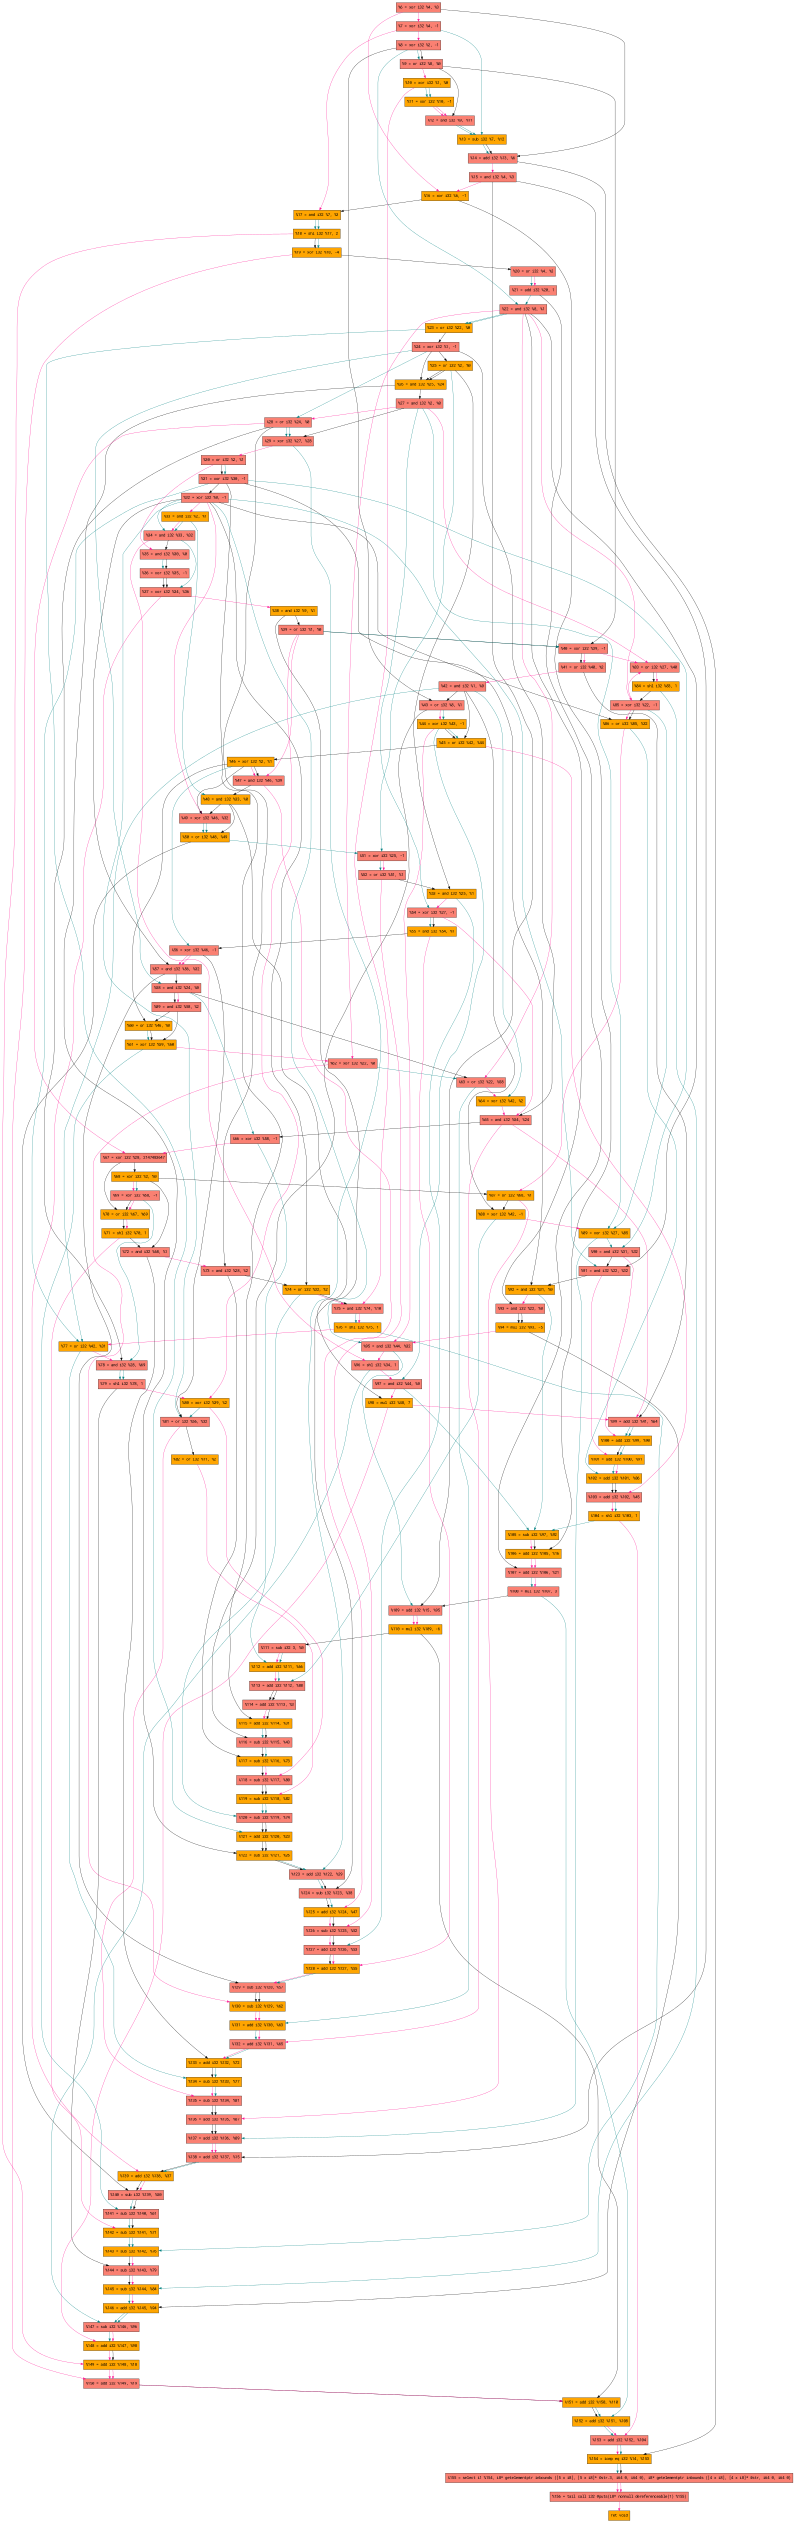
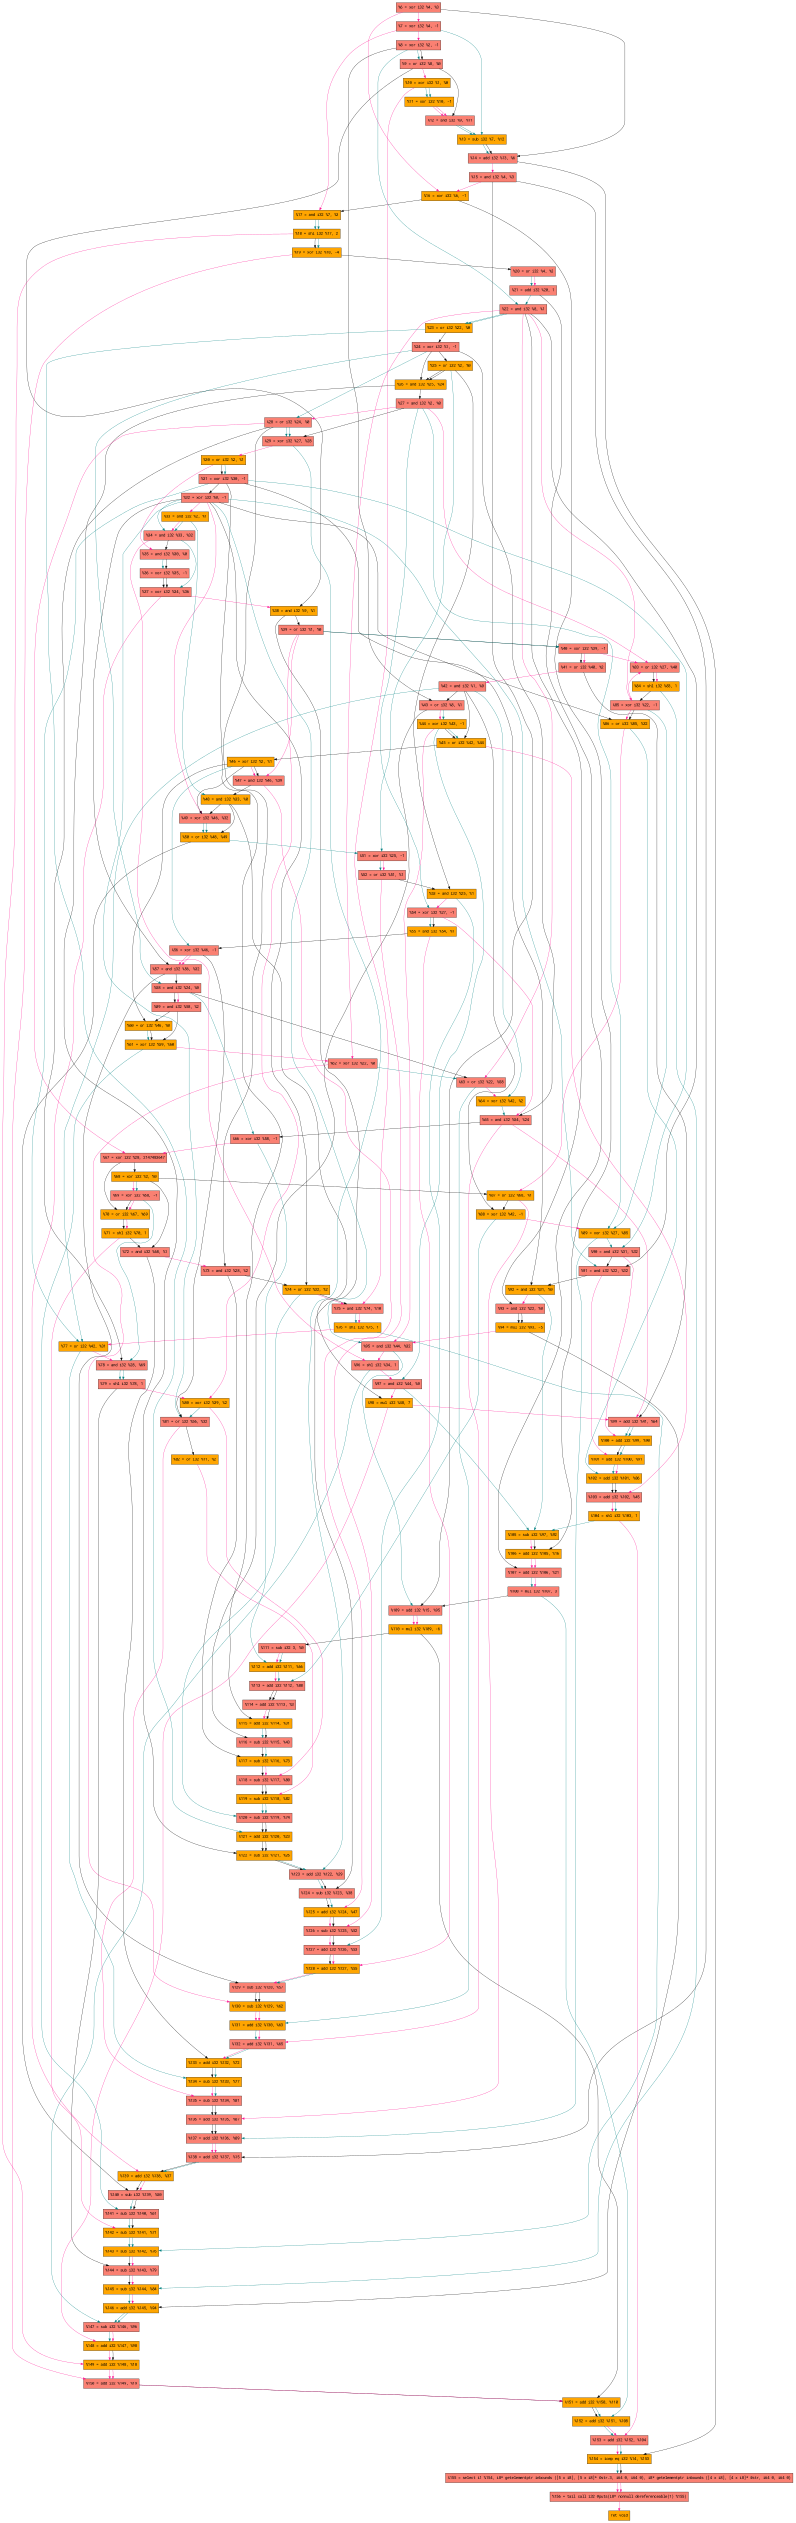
  digraph {
    fontname="Roboto Mono"
    node [fillcolor=salmon fontname="Roboto Mono" shape=record style=filled]
    edge [color=black fontname="Roboto Mono"]
    n1 [label="  %6 = xor i32 %4, %3"]
    n2 [label="  %7 = xor i32 %4, -1"]
    n3 [label="  %14 = add i32 %13, %6"]
    n4 [fillcolor=orange label="  %16 = xor i32 %6, -1"]
    n5 [label="  %8 = xor i32 %2, -1"]
    n6 [fillcolor=orange label="  %13 = sub i32 %7, %12"]
    n7 [fillcolor=orange label="  %17 = and i32 %7, %3"]
    n8 [label="  %15 = and i32 %4, %3"]
    n9 [fillcolor=orange label="  %154 = icmp eq i32 %14, %153"]
    n10 [fillcolor=orange label="  %106 = add i32 %105, %16"]
    n11 [label="  %9 = or i32 %8, %0"]
    n12 [label="  %22 = and i32 %8, %1"]
    n13 [label="  %43 = or i32 %8, %1"]
    n14 [fillcolor=orange label="  %18 = shl i32 %17, 2"]
    n15 [fillcolor=orange label="  %10 = xor i32 %1, %0"]
    n16 [label="  %12 = and i32 %9, %11"]
    n17 [fillcolor=orange label="  %38 = and i32 %9, %1"]
    n18 [fillcolor=orange label="  %23 = or i32 %22, %0"]
    n19 [label="  %62 = xor i32 %22, %0"]
    n20 [label="  %63 = or i32 %22, %58"]
    n21 [label="  %85 = xor i32 %22, -1"]
    n22 [label="  %91 = and i32 %22, %32"]
    n23 [label="  %93 = and i32 %22, %0"]
    n24 [fillcolor=orange label="  %44 = xor i32 %43, -1"]
    n25 [label="  %116 = sub i32 %115, %43"]
    n26 [fillcolor=orange label="  %11 = xor i32 %10, -1"]
    n27 [label="  %75 = and i32 %74, %10"]
    n28 [label="  %39 = or i32 %1, %0"]
    n29 [label="  %124 = sub i32 %123, %38"]
    n30 [fillcolor=orange label="  %76 = shl i32 %75, 1"]
    n31 [fillcolor=orange label="  %82 = or i32 %11, %2"]
    n32 [fillcolor=orange label="  %119 = sub i32 %118, %82"]
    n33 [label="  %109 = add i32 %15, %95"]
    n34 [label="  %138 = add i32 %137, %15"]
    n35 [label="  %155 = select i1 %154, i8* getelementptr inbounds ([5 x i8], [5 x i8]* @str.3, i64 0, i64 0), i8* getelementptr inbounds ([4 x i8], [4 x i8]* @str, i64 0, i64 0)"]
    n36 [fillcolor=orange label="  %110 = mul i32 %109, -6"]
    n37 [fillcolor=orange label="  %139 = add i32 %138, %37"]
    n38 [label="  %107 = add i32 %106, %21"]
    n39 [fillcolor=orange label="  %19 = xor i32 %18, -4"]
    n40 [fillcolor=orange label="  %149 = add i32 %148, %18"]
    n41 [label="  %20 = or i32 %4, %3"]
    n42 [label="  %150 = add i32 %149, %19"]
    n43 [label="  %21 = add i32 %20, 1"]
    n44 [fillcolor=orange label="  %151 = add i32 %150, %110"]
    n45 [label="  %108 = mul i32 %107, 3"]
    n46 [label="  %24 = xor i32 %1, -1"]
    n47 [fillcolor=orange label="  %121 = add i32 %120, %23"]
    n48 [fillcolor=orange label="  %130 = sub i32 %129, %62"]
    n49 [fillcolor=orange label="  %64 = xor i32 %42, %2"]
    n50 [fillcolor=orange label="  %131 = add i32 %130, %63"]
    n51 [label="  %83 = or i32 %27, %40"]
    n52 [fillcolor=orange label="  %89 = xor i32 %27, %85"]
    n53 [fillcolor=orange label="  %86 = or i32 %85, %32"]
    n54 [fillcolor=orange label="  %92 = and i32 %31, %0"]
    n55 [fillcolor=orange label="  %101 = add i32 %100, %91"]
    n56 [fillcolor=orange label="  %94 = mul i32 %93, -5"]
    n57 [fillcolor=orange label="  %25 = or i32 %2, %0"]
    n58 [fillcolor=orange label="  %26 = and i32 %25, %24"]
    n59 [label="  %28 = or i32 %24, %0"]
    n60 [label="  %58 = and i32 %24, %0"]
    n61 [label="  %65 = and i32 %54, %24"]
    n62 [fillcolor=orange label="  %122 = sub i32 %121, %26"]
    n63 [label="  %51 = xor i32 %25, -1"]
    n64 [fillcolor=orange label="  %53 = and i32 %25, %1"]
    n65 [label="  %27 = and i32 %2, %0"]
    n66 [label="  %29 = xor i32 %27, %28"]
    n67 [label="  %67 = xor i32 %28, 2147483647"]
    n68 [label="  %73 = and i32 %28, %2"]
    n69 [label="  %78 = and i32 %28, %69"]
    n70 [label="%89 = and i32 %58, %2"]
    n71 [label="  %66 = xor i32 %58, -1"]
    n72 [label="  %99 = add i32 %41, %64"]
    n73 [label="  %132 = add i32 %131, %65"]
    n74 [label="  %52 = or i32 %51, %1"]
    n75 [label="  %54 = xor i32 %27, -1"]
    n76 [label="  %127 = add i32 %126, %53"]
    n77 [label="  %123 = add i32 %122, %29"]
-   n78 [label="  %30 = or i32 %2, %1"]
+   n78 [fillcolor=orange label="  %30 = or i32 %2, %1"]
    n79 [fillcolor=orange label="  %55 = and i32 %54, %1"]
    n80 [fillcolor=orange label="  %84 = shl i32 %83, 1"]
    n81 [label="  %90 = and i32 %31, %32"]
    n82 [label="  %137 = add i32 %136, %89"]
    n83 [fillcolor=orange label="  %68 = xor i32 %2, %0"]
    n84 [fillcolor=orange label="  %70 = or i32 %67, %69"]
    n85 [fillcolor=orange label="  %74 = or i32 %32, %2"]
    n86 [fillcolor=orange label="  %117 = sub i32 %116, %73"]
    n87 [label="  %79 = shl i32 %78, 1"]
    n88 [label="  %31 = xor i32 %30, -1"]
    n89 [label="  %35 = and i32 %30, %0"]
    n90 [label="  %32 = xor i32 %0, -1"]
    n91 [fillcolor=orange label="  %77 = or i32 %42, %31"]
    n92 [fillcolor=orange label="  %115 = add i32 %114, %31"]
    n93 [label="  %36 = xor i32 %35, -1"]
    n94 [fillcolor=orange label="  %33 = and i32 %2, %1"]
    n95 [label="  %34 = and i32 %33, %32"]
    n96 [label="  %49 = xor i32 %46, %32"]
    n97 [label="  %57 = and i32 %56, %32"]
    n98 [label="  %81 = or i32 %56, %32"]
    n99 [label="  %95 = and i32 %44, %32"]
    n100 [fillcolor=orange label="  %134 = sub i32 %133, %77"]
    n101 [fillcolor=orange label="  %100 = add i32 %99, %90"]
    n102 [fillcolor=orange label="  %105 = sub i32 %97, %92"]
    n103 [fillcolor=orange label="  %48 = and i32 %33, %0"]
    n104 [label="  %37 = xor i32 %34, %36"]
    n105 [label="  %96 = shl i32 %34, 1"]
    n106 [fillcolor=orange label="  %50 = or i32 %48, %49"]
    n107 [label="  %129 = sub i32 %128, %57"]
    n108 [label="  %120 = sub i32 %119, %74"]
    n109 [label="  %135 = sub i32 %134, %81"]
    n110 [fillcolor=orange label="  %87 = or i32 %68, %1"]
    n111 [fillcolor=orange label="  %102 = add i32 %101, %86"]
    n112 [fillcolor=orange label="  %98 = mul i32 %48, 7"]
    n113 [label="  %97 = and i32 %44, %0"]
    n114 [label="  %147 = sub i32 %146, %96"]
    n115 [label="  %140 = sub i32 %139, %50"]
    n116 [label="  %40 = xor i32 %39, -1"]
    n117 [label="  %47 = and i32 %46, %39"]
    n118 [fillcolor=orange label="  %80 = xor i32 %39, %2"]
    n119 [fillcolor=orange label="  %125 = add i32 %124, %47"]
    n120 [label="  %41 = or i32 %40, %2"]
    n121 [label="  %118 = sub i32 %117, %80"]
    n122 [label="  %42 = and i32 %1, %0"]
    n123 [fillcolor=orange label="  %45 = or i32 %42, %44"]
    n124 [fillcolor=orange label="  %88 = xor i32 %42, -1"]
    n125 [fillcolor=orange label="  %46 = xor i32 %2, %1"]
    n126 [label="  %103 = add i32 %102, %45"]
    n127 [label="  %113 = add i32 %112, %88"]
    n128 [label="  %56 = xor i32 %46, -1"]
    n129 [fillcolor=orange label="  %60 = or i32 %46, %0"]
    n130 [fillcolor=orange label="  %104 = shl i32 %103, 1"]
    n131 [fillcolor=orange label="  %61 = xor i32 %59, %60"]
    n132 [label="  %126 = sub i32 %125, %52"]
    n133 [fillcolor=orange label="  %148 = add i32 %147, %98"]
    n134 [label="  %141 = sub i32 %140, %61"]
    n135 [fillcolor=orange label="  %128 = add i32 %127, %55"]
    n136 [fillcolor=orange label="  %112 = add i32 %111, %66"]
    n137 [fillcolor=orange label="  %142 = sub i32 %141, %71"]
    n138 [fillcolor=orange label="  %133 = add i32 %132, %72"]
    n139 [label="  %69 = xor i32 %68, -1"]
    n140 [label="  %72 = and i32 %68, %1"]
    n141 [fillcolor=orange label="  %71 = shl i32 %70, 1"]
    n142 [label="  %136 = add i32 %135, %87"]
    n143 [fillcolor=orange label="  %143 = sub i32 %142, %76"]
    n144 [label="  %144 = sub i32 %143, %79"]
    n145 [fillcolor=orange label="  %145 = sub i32 %144, %84"]
    n146 [fillcolor=orange label="  %146 = add i32 %145, %94"]
    n147 [label="  %114 = add i32 %113, %3"]
    n148 [label="  %153 = add i32 %152, %104"]
    n149 [fillcolor=orange label="  %152 = add i32 %151, %108"]
    n150 [label="  %111 = sub i32 3, %0"]
    n151 [label="  %156 = tail call i32 @puts(i8* nonnull dereferenceable(1) %155)"]
    n152 [fillcolor=orange label="  ret void"]
    n1 -> n2 [color=deeppink]
    n1 -> n3
    n1 -> n4 [color=deeppink]
    n2 -> n5 [color=deeppink]
    n2 -> n6 [color=teal]
    n2 -> n7 [color=deeppink]
    n3 -> n8 [color=deeppink]
    n3 -> n9
    n4 -> n7
    n4 -> n10
    n5 -> n11 [color=teal]
    n5 -> n11
    n5 -> n12 [color=teal]
    n5 -> n13
    n6 -> n3 [color=teal]
    n6 -> n3
    n7 -> n14 [color=teal]
    n7 -> n14 [color=teal]
    n8 -> n4 [color=deeppink]
    n8 -> n33
    n8 -> n34
    n9 -> n35 [color=teal]
    n9 -> n35
    n10 -> n38 [color=deeppink]
    n10 -> n38 [color=deeppink]
    n11 -> n15 [color=deeppink]
    n11 -> n16
-   n11 -> n116
+   n11 -> n17
    n12 -> n18 [color=teal]
    n12 -> n18 [color=teal]
    n12 -> n19 [color=deeppink]
    n12 -> n20 [color=deeppink]
    n12 -> n21 [color=deeppink]
    n12 -> n22
    n12 -> n23
    n13 -> n24 [color=deeppink]
    n13 -> n24 [color=teal]
    n13 -> n25
    n14 -> n39
    n14 -> n39 [color=teal]
    n14 -> n40 [color=deeppink]
    n15 -> n26 [color=teal]
    n15 -> n26 [color=teal]
    n15 -> n27 [color=deeppink]
    n16 -> n6 [color=teal]
    n16 -> n6 [color=teal]
    n17 -> n28
    n17 -> n29
    n18 -> n46
    n18 -> n47 [color=teal]
    n19 -> n20 [color=teal]
    n19 -> n48 [color=deeppink]
    n20 -> n49 [color=deeppink]
    n20 -> n50 [color=teal]
    n21 -> n51 [color=deeppink]
    n21 -> n52 [color=teal]
    n21 -> n53 [color=deeppink]
    n21 -> n53
    n22 -> n54
    n22 -> n55 [color=deeppink]
    n23 -> n56
    n23 -> n56
    n24 -> n99 [color=deeppink]
    n24 -> n113 [color=teal]
    n24 -> n123
    n24 -> n123 [color=teal]
    n25 -> n86
    n25 -> n86 [color=teal]
    n26 -> n16 [color=deeppink]
    n26 -> n16 [color=deeppink]
    n27 -> n30 [color=teal]
    n27 -> n30 [color=deeppink]
    n28 -> n116
    n28 -> n116 [color=teal]
    n28 -> n117 [color=deeppink]
    n28 -> n118 [color=deeppink]
    n29 -> n119
    n29 -> n119 [color=teal]
    n30 -> n91 [color=deeppink]
    n30 -> n143 [color=teal]
    n31 -> n32 [color=deeppink]
    n32 -> n108 [color=teal]
    n32 -> n108 [color=teal]
    n33 -> n36 [color=deeppink]
    n33 -> n36 [color=deeppink]
    n34 -> n37
    n34 -> n37 [color=teal]
    n35 -> n151 [color=deeppink]
    n35 -> n151 [color=deeppink]
    n36 -> n44
    n36 -> n150
    n37 -> n115
    n37 -> n115 [color=deeppink]
    n38 -> n45 [color=teal]
    n38 -> n45 [color=deeppink]
    n39 -> n41
    n39 -> n42 [color=deeppink]
    n40 -> n42 [color=deeppink]
    n40 -> n42 [color=deeppink]
    n41 -> n43 [color=teal]
    n41 -> n43 [color=deeppink]
    n42 -> n44
    n42 -> n44 [color=deeppink]
    n43 -> n12 [color=teal]
    n43 -> n38
    n44 -> n149
    n44 -> n149 [color=teal]
    n45 -> n33
    n45 -> n149 [color=teal]
    n46 -> n57
    n46 -> n58
    n46 -> n59 [color=teal]
    n46 -> n60 [color=teal]
    n46 -> n61
    n47 -> n62
    n47 -> n62
    n48 -> n50 [color=deeppink]
    n48 -> n50 [color=deeppink]
-   n49 -> n61 [color=deeppink]
+   n49 -> n61 [color=teal]
    n50 -> n73 [color=teal]
    n50 -> n73 [color=deeppink]
    n51 -> n80
    n51 -> n80 [color=deeppink]
    n52 -> n81 [color=teal]
    n52 -> n82 [color=teal]
    n53 -> n110 [color=deeppink]
    n53 -> n111 [color=teal]
    n54 -> n23 [color=deeppink]
    n54 -> n102 [color=teal]
    n55 -> n111 [color=teal]
    n55 -> n111 [color=deeppink]
    n56 -> n99 [color=deeppink]
    n56 -> n146
    n57 -> n58
    n57 -> n58
    n57 -> n63 [color=teal]
    n57 -> n64
    n58 -> n62
    n58 -> n65
    n59 -> n66 [color=teal]
    n59 -> n66 [color=teal]
    n59 -> n67 [color=deeppink]
    n59 -> n68
    n59 -> n69
    n60 -> n20
    n60 -> n70
    n60 -> n70 [color=deeppink]
    n60 -> n71 [color=teal]
    n61 -> n71
    n61 -> n72 [color=deeppink]
    n61 -> n73 [color=deeppink]
    n62 -> n77
    n62 -> n77 [color=teal]
    n63 -> n74 [color=teal]
    n63 -> n74 [color=deeppink]
    n64 -> n75 [color=deeppink]
    n64 -> n76 [color=teal]
    n65 -> n51 [color=deeppink]
    n65 -> n52 [color=teal]
    n65 -> n59 [color=deeppink]
    n65 -> n66
    n65 -> n75 [color=teal]
    n66 -> n77 [color=teal]
    n66 -> n78 [color=deeppink]
    n67 -> n83
    n67 -> n84
    n68 -> n85
    n68 -> n86
    n69 -> n87 [color=teal]
    n69 -> n87 [color=teal]
    n70 -> n129
    n70 -> n131
    n71 -> n67 [color=deeppink]
    n71 -> n136 [color=teal]
    n72 -> n101 [color=teal]
    n72 -> n101 [color=teal]
    n73 -> n138 [color=deeppink]
    n73 -> n138 [color=teal]
    n74 -> n64
    n74 -> n132 [color=deeppink]
    n75 -> n61 [color=deeppink]
    n75 -> n79 [color=teal]
    n75 -> n79
    n76 -> n135
    n76 -> n135 [color=deeppink]
    n77 -> n29 [color=teal]
    n77 -> n29
    n78 -> n88
    n78 -> n88 [color=teal]
    n78 -> n89 [color=deeppink]
    n79 -> n128
    n79 -> n135 [color=deeppink]
    n80 -> n21
    n80 -> n145 [color=teal]
    n81 -> n22
    n81 -> n101 [color=deeppink]
    n82 -> n34 [color=deeppink]
    n82 -> n34 [color=deeppink]
    n83 -> n110
    n83 -> n139 [color=deeppink]
    n83 -> n139 [color=teal]
    n83 -> n140
    n84 -> n141
    n84 -> n141 [color=deeppink]
    n85 -> n27 [color=deeppink]
    n85 -> n27
    n85 -> n108 [color=teal]
    n86 -> n121
    n86 -> n121 [color=deeppink]
    n87 -> n118 [color=deeppink]
    n87 -> n144
    n88 -> n54
    n88 -> n81 [color=teal]
    n88 -> n90
    n88 -> n91 [color=teal]
    n88 -> n92
    n89 -> n93 [color=teal]
    n89 -> n93
    n90 -> n22 [color=teal]
    n90 -> n53
    n90 -> n85
    n90 -> n94 [color=deeppink]
    n90 -> n95 [color=teal]
    n90 -> n96 [color=deeppink]
    n90 -> n97
    n90 -> n98 [color=teal]
    n90 -> n99 [color=teal]
    n91 -> n69 [color=deeppink]
    n91 -> n100 [color=teal]
    n92 -> n25 [color=teal]
    n92 -> n25
    n93 -> n104
    n93 -> n104
    n94 -> n95 [color=deeppink]
    n94 -> n95 [color=teal]
    n94 -> n103 [color=teal]
    n95 -> n89
    n95 -> n104 [color=teal]
    n95 -> n105 [color=deeppink]
    n96 -> n106 [color=teal]
    n96 -> n106 [color=teal]
    n97 -> n60
    n97 -> n107
    n98 -> n31
    n98 -> n109 [color=deeppink]
    n99 -> n33 [color=teal]
    n99 -> n105 [color=deeppink]
    n100 -> n109 [color=deeppink]
    n100 -> n109 [color=teal]
    n101 -> n55
    n101 -> n55 [color=teal]
    n102 -> n10 [color=deeppink]
    n102 -> n10
    n103 -> n96
    n103 -> n106
    n103 -> n112
    n104 -> n17 [color=deeppink]
    n104 -> n37 [color=deeppink]
    n105 -> n113 [color=deeppink]
    n105 -> n114 [color=teal]
    n106 -> n63 [color=teal]
    n106 -> n115
    n107 -> n48
    n107 -> n48
    n108 -> n47
    n108 -> n47
    n109 -> n142
    n109 -> n142
    n110 -> n124
    n110 -> n142 [color=deeppink]
    n111 -> n126
    n111 -> n126
    n112 -> n72 [color=deeppink]
    n112 -> n133 [color=deeppink]
    n113 -> n102 [color=teal]
    n113 -> n112 [color=deeppink]
    n114 -> n133 [color=teal]
    n114 -> n133 [color=deeppink]
    n115 -> n134 [color=teal]
    n115 -> n134
    n116 -> n51 [color=deeppink]
    n116 -> n120
    n116 -> n120 [color=deeppink]
    n117 -> n103
    n117 -> n119 [color=deeppink]
    n118 -> n98 [color=teal]
    n118 -> n121 [color=deeppink]
    n119 -> n132 [color=deeppink]
    n119 -> n132
    n120 -> n72
    n120 -> n122 [color=deeppink]
    n121 -> n32
    n121 -> n32
    n122 -> n13
    n122 -> n49 [color=teal]
    n122 -> n91 [color=teal]
    n122 -> n123
    n122 -> n124
    n123 -> n125
    n123 -> n126 [color=deeppink]
    n124 -> n52 [color=deeppink]
    n124 -> n127 [color=teal]
    n125 -> n96
    n125 -> n117 [color=deeppink]
    n125 -> n117
    n125 -> n128 [color=teal]
    n125 -> n129
    n126 -> n130 [color=deeppink]
    n126 -> n130 [color=teal]
    n127 -> n147
    n127 -> n147
    n128 -> n97 [color=deeppink]
    n128 -> n97 [color=deeppink]
    n128 -> n98
    n129 -> n131 [color=teal]
    n129 -> n131
    n130 -> n102 [color=teal]
    n130 -> n148 [color=deeppink]
    n131 -> n19 [color=deeppink]
    n131 -> n134 [color=teal]
    n132 -> n76 [color=deeppink]
    n132 -> n76
    n133 -> n40 [color=deeppink]
    n133 -> n40
    n134 -> n137 [color=teal]
    n134 -> n137
    n135 -> n107 [color=deeppink]
    n135 -> n107 [color=teal]
    n136 -> n127 [color=deeppink]
    n136 -> n127 [color=teal]
    n137 -> n143 [color=teal]
    n137 -> n143 [color=teal]
    n138 -> n100
    n138 -> n100 [color=teal]
    n139 -> n69 [color=teal]
    n139 -> n84
    n139 -> n84 [color=deeppink]
    n140 -> n68 [color=deeppink]
    n140 -> n138
    n141 -> n137 [color=deeppink]
    n141 -> n140
    n142 -> n82
    n142 -> n82
    n143 -> n144
    n143 -> n144 [color=deeppink]
    n144 -> n145
    n144 -> n145 [color=deeppink]
    n145 -> n146 [color=teal]
    n145 -> n146 [color=deeppink]
    n146 -> n114 [color=teal]
    n146 -> n114 [color=teal]
    n147 -> n92 [color=deeppink]
    n147 -> n92
    n148 -> n9 [color=deeppink]
    n148 -> n9 [color=teal]
    n149 -> n148 [color=teal]
    n149 -> n148 [color=deeppink]
    n150 -> n136 [color=deeppink]
    n150 -> n136 [color=teal]
    n151 -> n152 [color=deeppink]
  }
